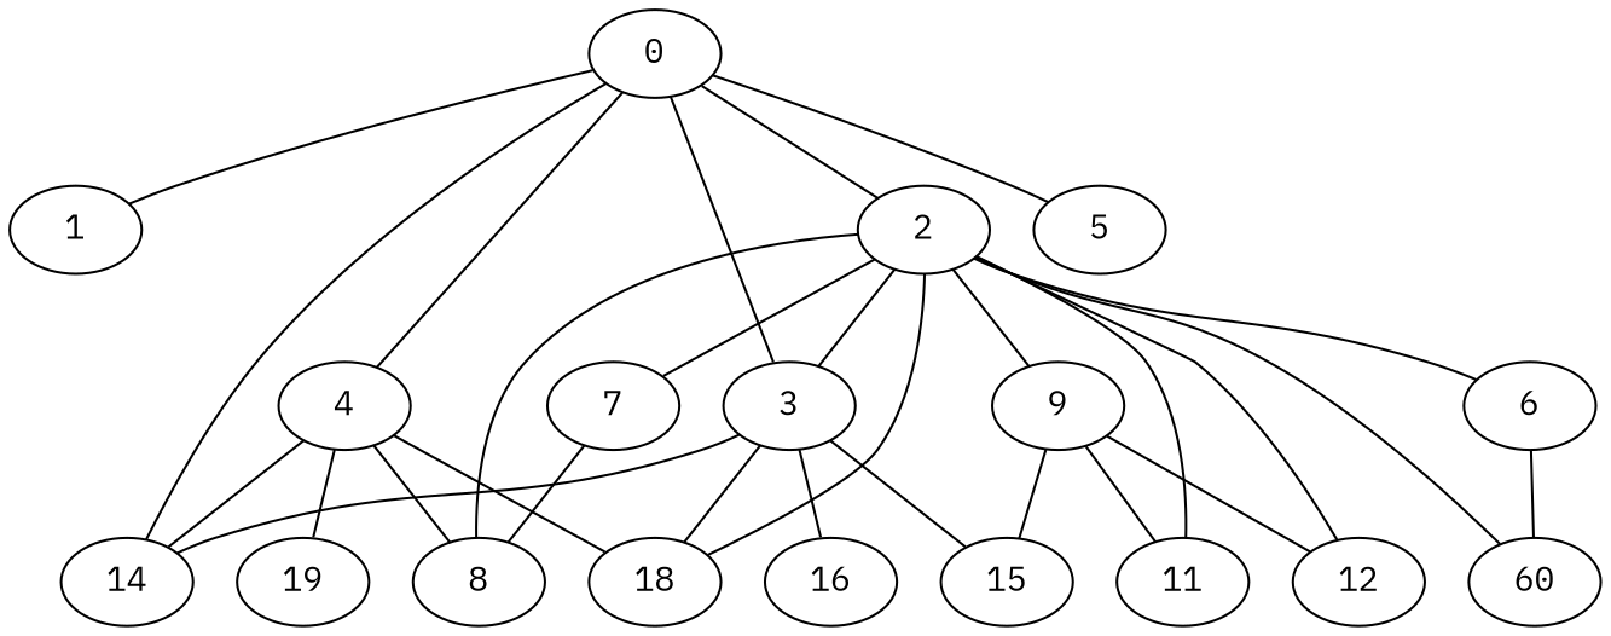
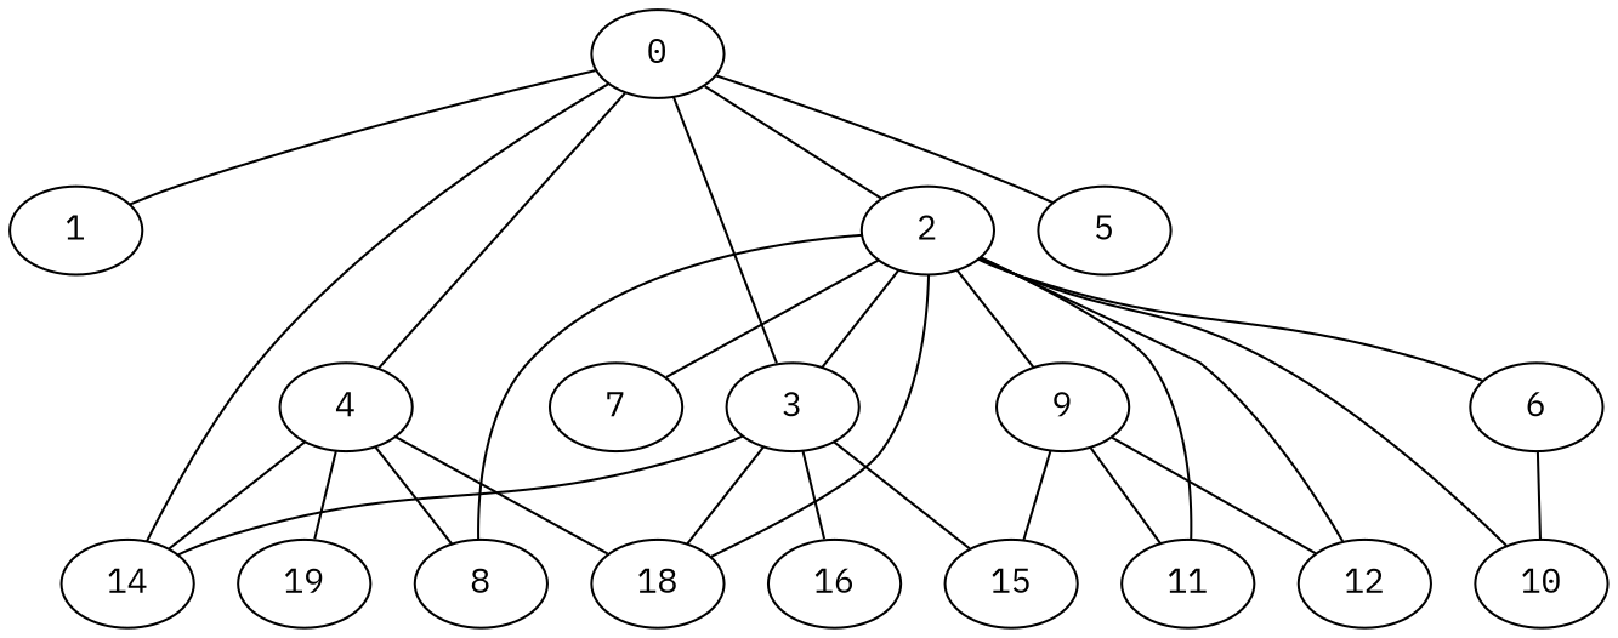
  graph {
    fontname="IBM Plex Mono"
    node [fontname="IBM Plex Mono"]
    edge [fontname="IBM Plex Mono"]
    0
    1
    2
    3
    4
    5
    14
    6
    7
    8
    9
-   10 [label=60]
+   10
    11
    12
    18
    15
    16
    19
    0 -- 1
    0 -- 2
    0 -- 3
    0 -- 4
    0 -- 5
    0 -- 14
    2 -- 3
    2 -- 6
    2 -- 7
    2 -- 8
    2 -- 9
    2 -- 10
    2 -- 11
    2 -- 12
    2 -- 18
    3 -- 14
    3 -- 18
    3 -- 15
    3 -- 16
    4 -- 14
    4 -- 8
    4 -- 18
    4 -- 19
    6 -- 10
-   7 -- 8
    9 -- 11
    9 -- 12
    9 -- 15
  }
